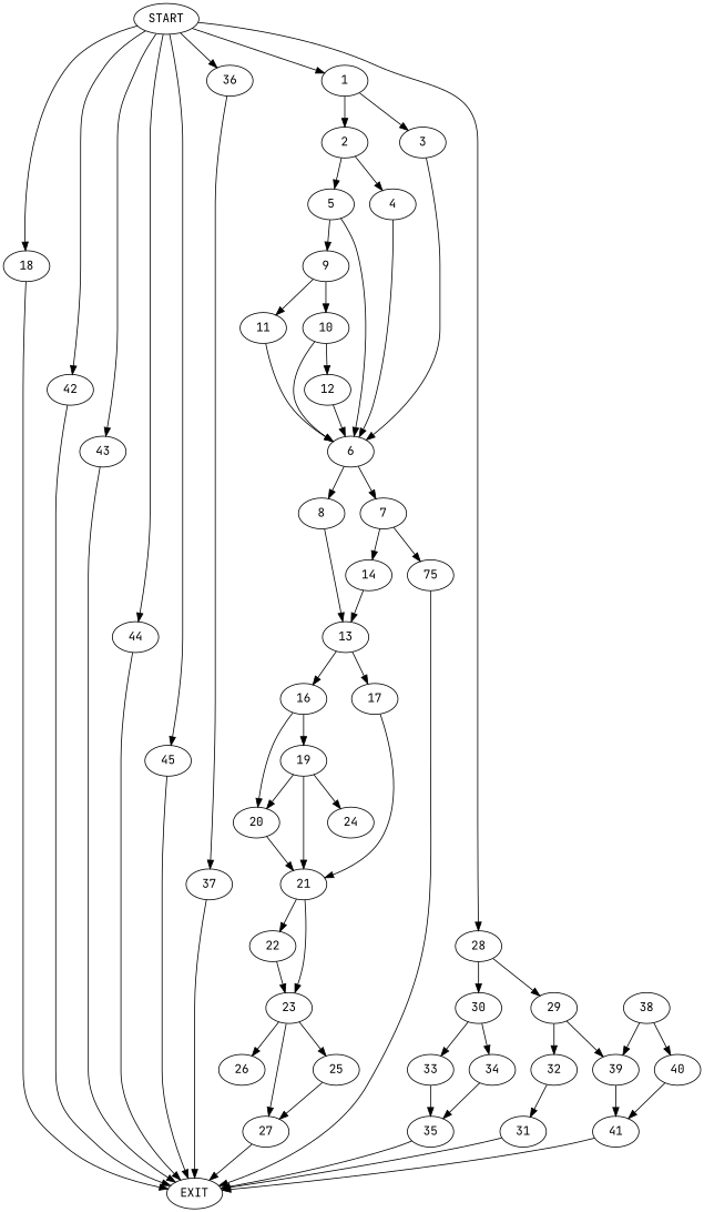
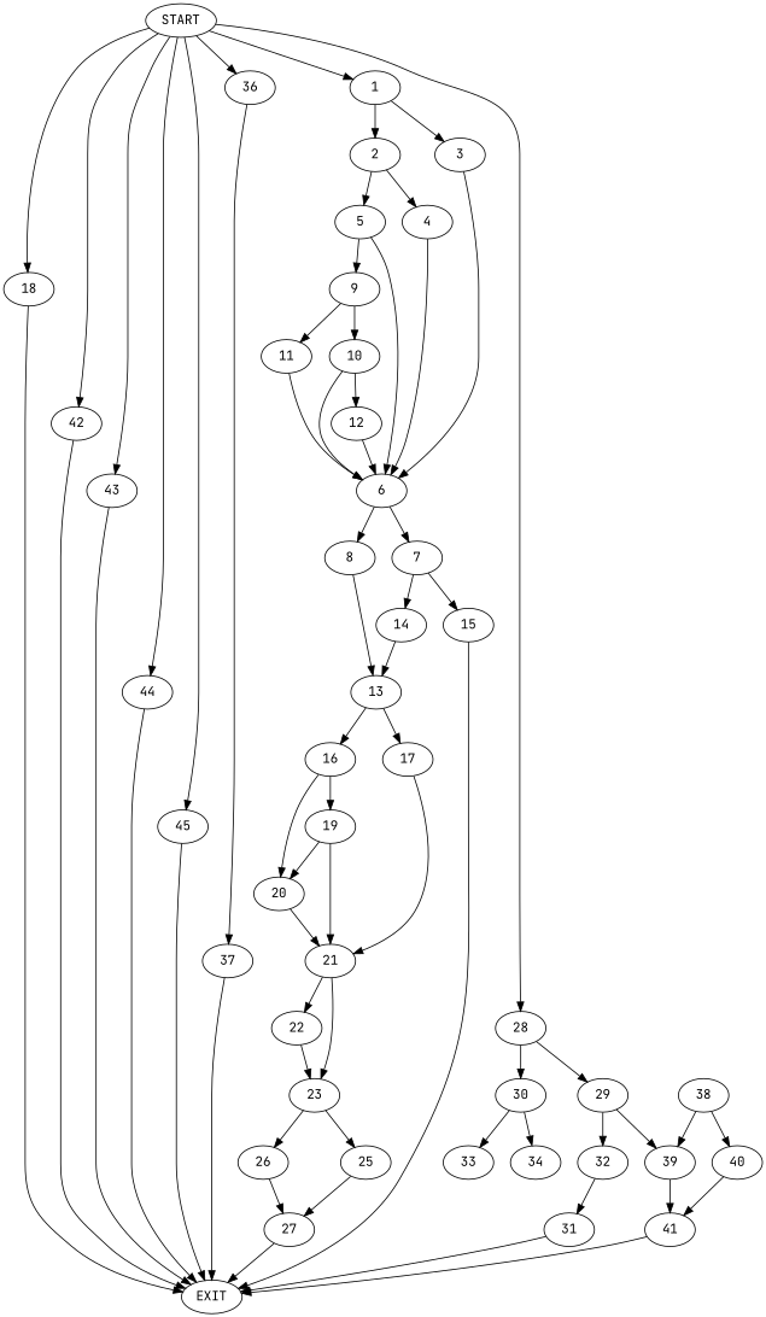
  digraph {
    fontname="JetBrains Mono"
    node [fontname="JetBrains Mono"]
    edge [fontname="JetBrains Mono"]
    n1 [label=START]
    1
    18
    28
    36
    42
    43
    44
    45
    2
    3
    n12 [label=EXIT]
    29
    30
    37
    4
    5
    6
    9
    7
    8
    10
    11
    14
-   15 [label=75]
+   15
    13
    16
    17
    12
    19
    20
    21
-   24
    22
    23
    25
    26
    27
    32
    39
    33
    34
    31
-   35
    38
    40
    41
    n1 -> 1
    n1 -> 18
    n1 -> 28
    n1 -> 36
    n1 -> 42
    n1 -> 43
    n1 -> 44
    n1 -> 45
    1 -> 2
    1 -> 3
    18 -> n12
    28 -> 29
    28 -> 30
    36 -> 37
    42 -> n12
    43 -> n12
    44 -> n12
    45 -> n12
    2 -> 4
    2 -> 5
    3 -> 6
    29 -> 32
    29 -> 39
    30 -> 33
    30 -> 34
    37 -> n12
    4 -> 6
    5 -> 6
    5 -> 9
    6 -> 7
    6 -> 8
    9 -> 10
    9 -> 11
    7 -> 14
    7 -> 15
    8 -> 13
    10 -> 6
    10 -> 12
    11 -> 6
    14 -> 13
    15 -> n12
    13 -> 16
    13 -> 17
    16 -> 19
    16 -> 20
    17 -> 21
    12 -> 6
    19 -> 20
    19 -> 21
-   19 -> 24
    20 -> 21
    21 -> 22
    21 -> 23
    22 -> 23
    23 -> 25
    23 -> 26
    25 -> 27
-   23 -> 27
+   26 -> 27
    27 -> n12
    32 -> 31
    39 -> 41
-   33 -> 35
-   34 -> 35
    31 -> n12
-   35 -> n12
    38 -> 39
    38 -> 40
    40 -> 41
    41 -> n12
  }
